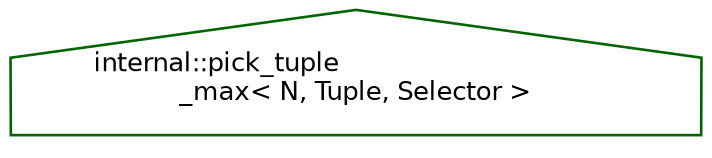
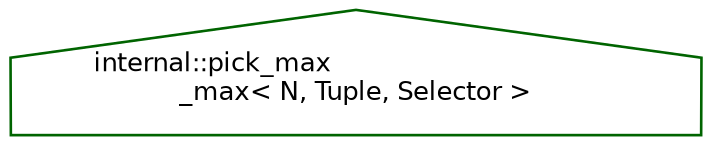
  digraph {
    rankdir=LR
-   n1 [color=darkgreen fillcolor=white fontname=Helvetica fontsize=10 height=0.2 label="internal::pick_tuple\l_max\< N, Tuple, Selector \>" shape=house style=filled width=0.4]
+   n1 [color=darkgreen fillcolor=white fontname=Helvetica fontsize=10 height=0.2 label="internal::pick_max\l_max\< N, Tuple, Selector \>" shape=house style=filled width=0.4]
  }
